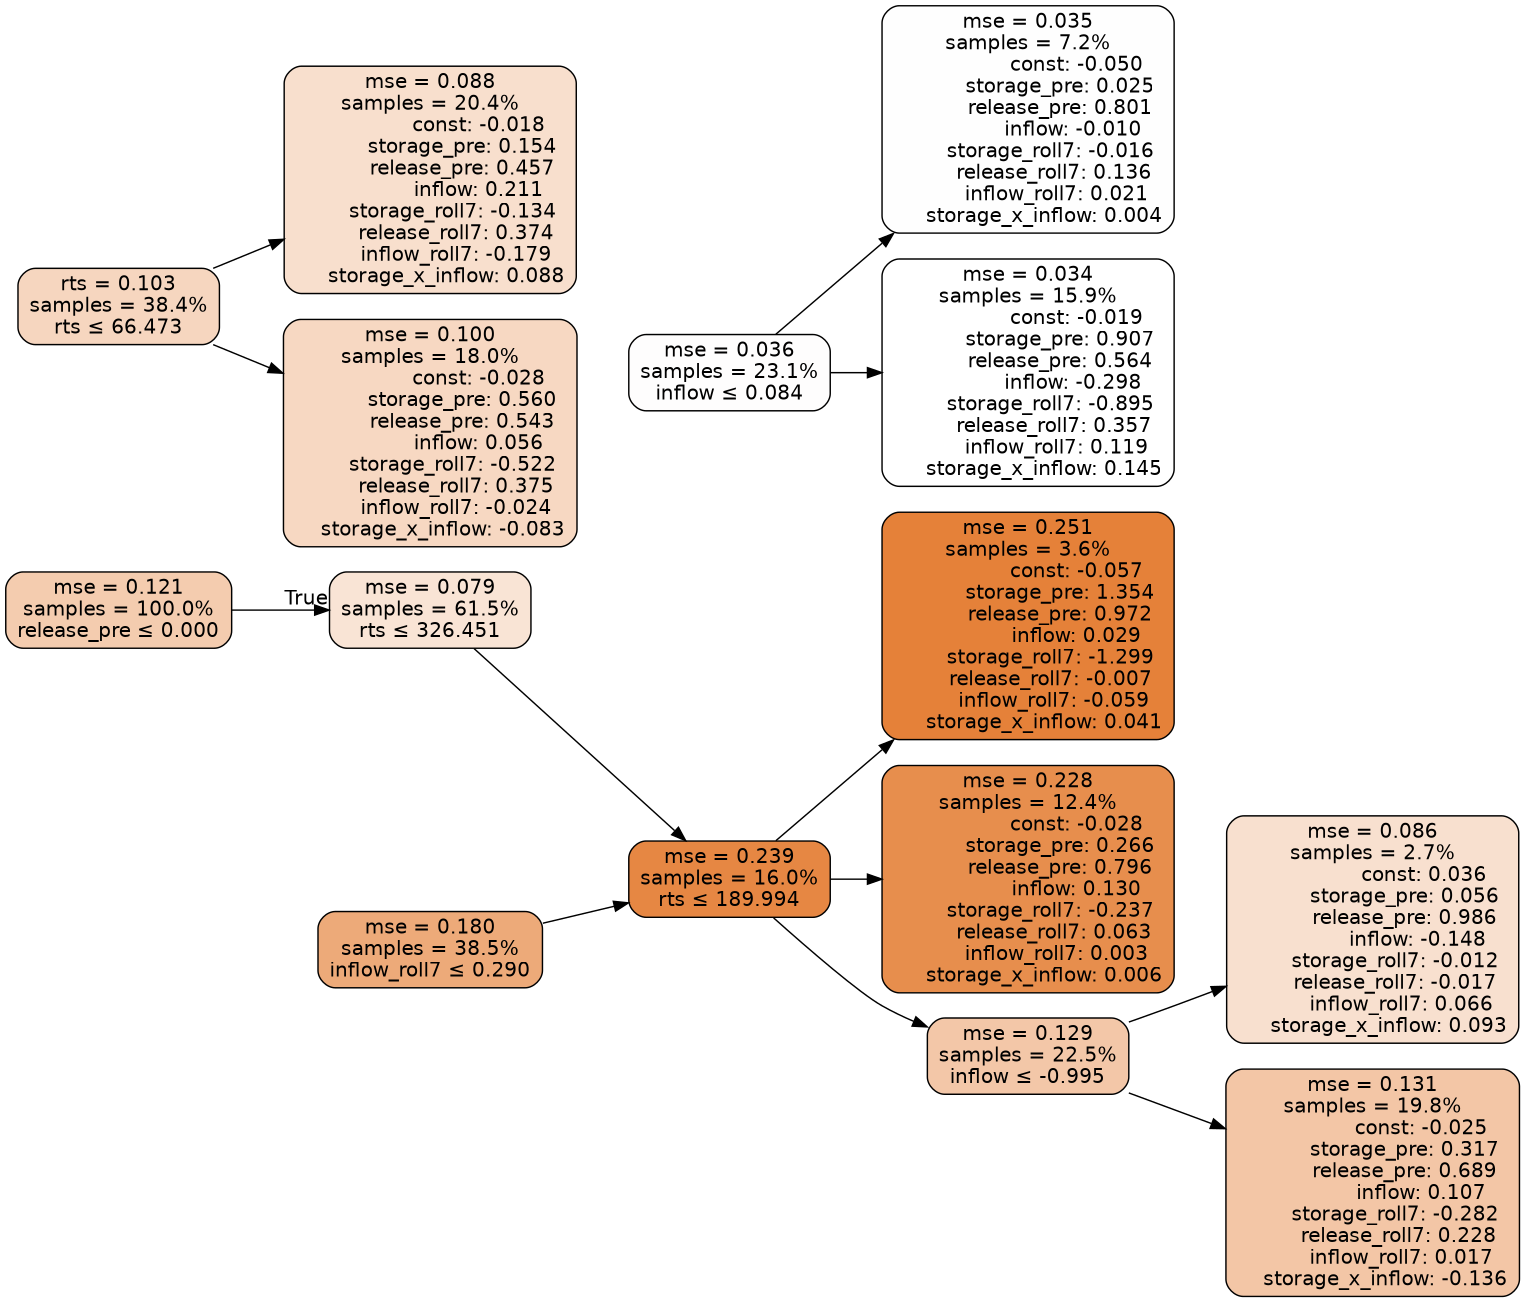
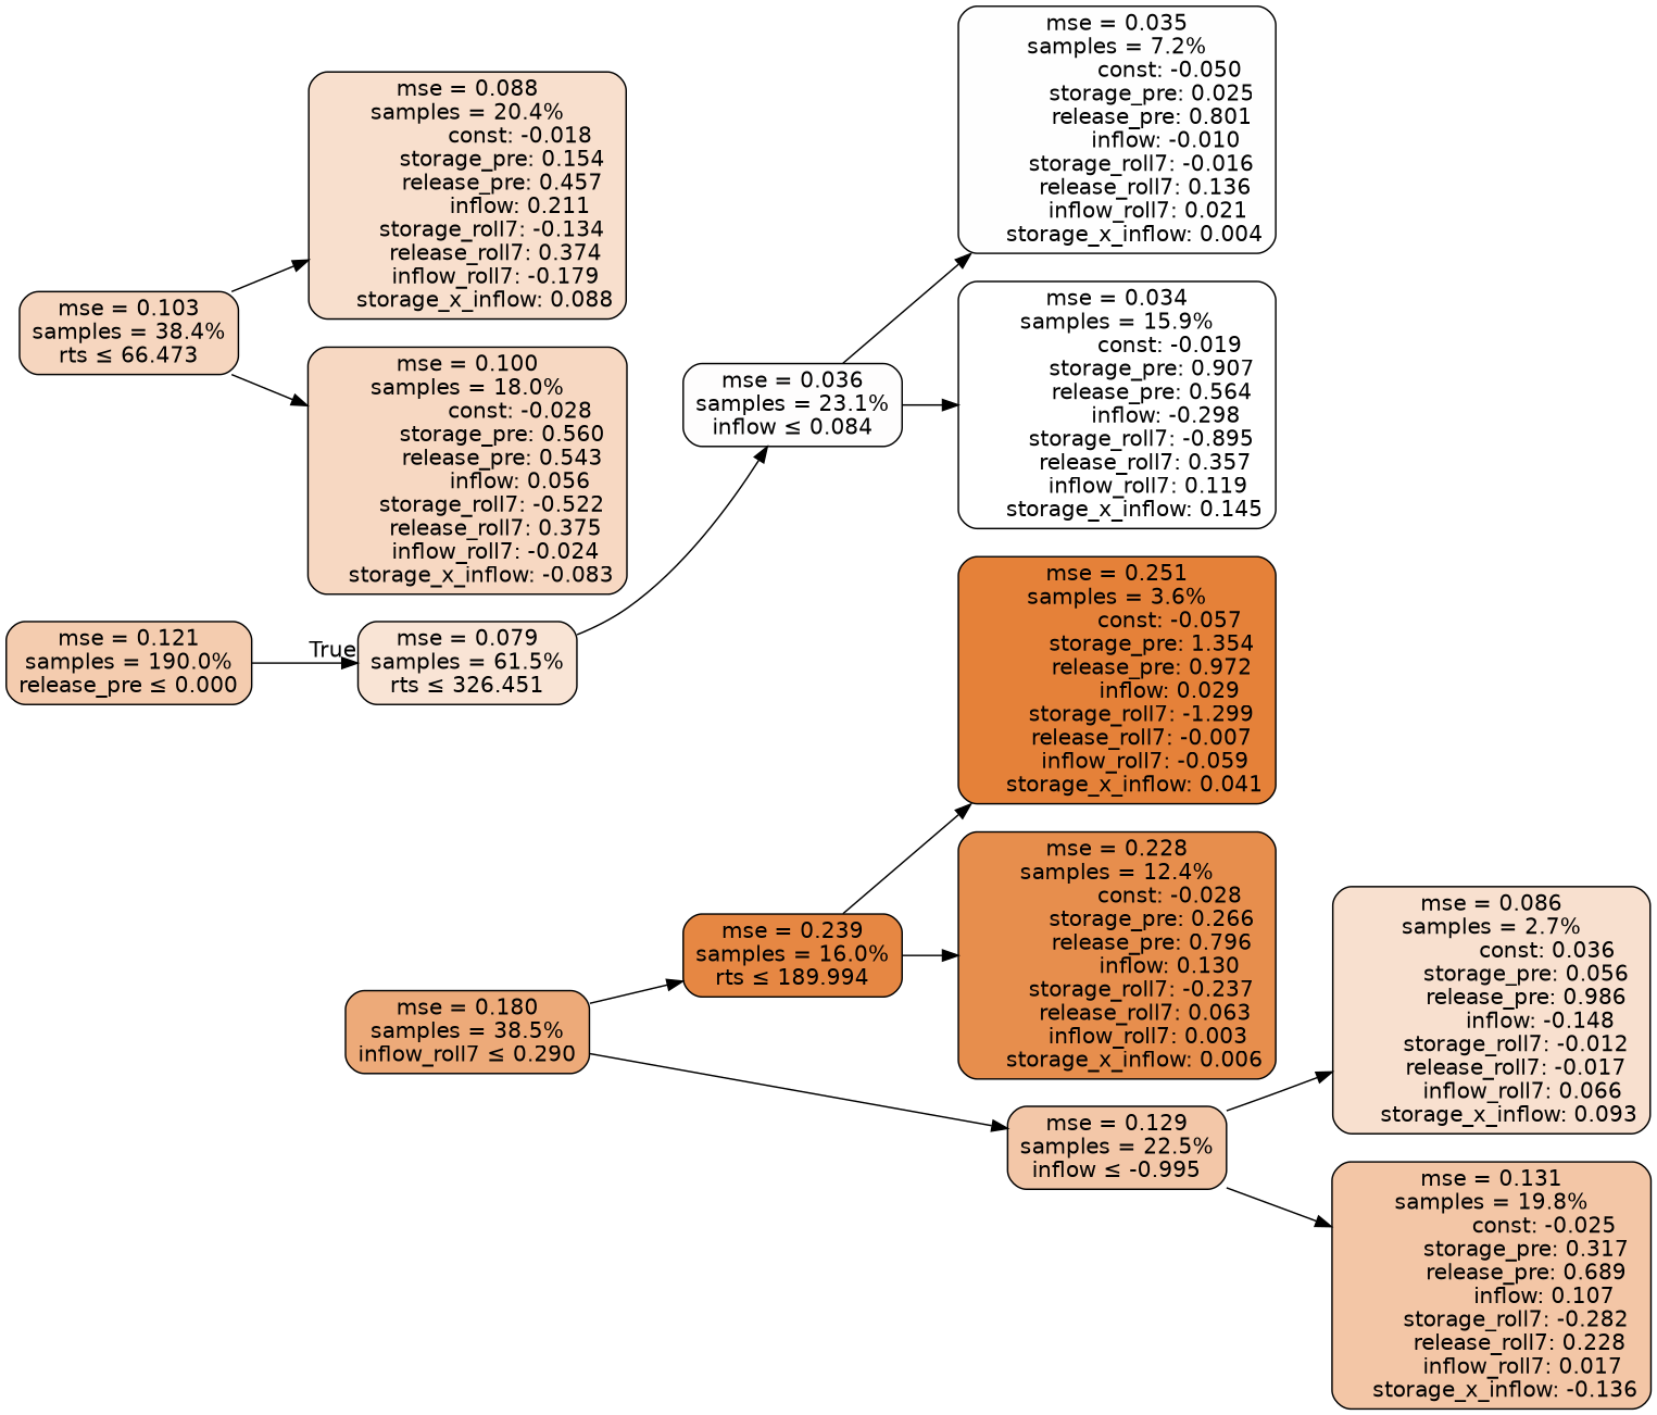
  digraph {
    rankdir=LR
    node [color=black fontname=helvetica shape=rectangle style="filled, rounded"]
    edge [fontname=helvetica]
-   n1 [fillcolor="#f4ccaf" label="mse = 0.121\nsamples = 100.0%\nrelease_pre &le; 0.000"]
+   n1 [fillcolor="#f4ccaf" label="mse = 0.121\nsamples = 190.0%\nrelease_pre &le; 0.000"]
    n2 [fillcolor="#f9e4d5" label="mse = 0.079\nsamples = 61.5%\nrts &le; 326.451"]
    n3 [fillcolor="#fefdfd" label="mse = 0.036\nsamples = 23.1%\ninflow &le; 0.084"]
    n4 [fillcolor="#edaa79" label="mse = 0.180\nsamples = 38.5%\ninflow_roll7 &le; 0.290"]
    n5 [fillcolor="#f3c7a8" label="mse = 0.129\nsamples = 22.5%\ninflow &le; -0.995"]
    n6 [fillcolor="#e68743" label="mse = 0.239\nsamples = 16.0%\nrts &le; 189.994"]
-   n7 [fillcolor="#f6d6bf" label="rts = 0.103\nsamples = 38.4%\nrts &le; 66.473"]
+   n7 [fillcolor="#f6d6bf" label="mse = 0.103\nsamples = 38.4%\nrts &le; 66.473"]
    n8 [fillcolor="#f8dfcd" label="mse = 0.088\nsamples = 20.4%\n               const: -0.018\n          storage_pre: 0.154\n          release_pre: 0.457\n               inflow: 0.211\n       storage_roll7: -0.134\n        release_roll7: 0.374\n        inflow_roll7: -0.179\n     storage_x_inflow: 0.088"]
    n9 [fillcolor="#f7d8c2" label="mse = 0.100\nsamples = 18.0%\n               const: -0.028\n          storage_pre: 0.560\n          release_pre: 0.543\n               inflow: 0.056\n       storage_roll7: -0.522\n        release_roll7: 0.375\n        inflow_roll7: -0.024\n    storage_x_inflow: -0.083"]
    n10 [fillcolor="#ffffff" label="mse = 0.034\nsamples = 15.9%\n               const: -0.019\n          storage_pre: 0.907\n          release_pre: 0.564\n              inflow: -0.298\n       storage_roll7: -0.895\n        release_roll7: 0.357\n         inflow_roll7: 0.119\n     storage_x_inflow: 0.145"]
    n11 [fillcolor="#fefefe" label="mse = 0.035\nsamples = 7.2%\n               const: -0.050\n          storage_pre: 0.025\n          release_pre: 0.801\n              inflow: -0.010\n       storage_roll7: -0.016\n        release_roll7: 0.136\n         inflow_roll7: 0.021\n     storage_x_inflow: 0.004"]
    n12 [fillcolor="#f8e0cf" label="mse = 0.086\nsamples = 2.7%\n                const: 0.036\n          storage_pre: 0.056\n          release_pre: 0.986\n              inflow: -0.148\n       storage_roll7: -0.012\n       release_roll7: -0.017\n         inflow_roll7: 0.066\n     storage_x_inflow: 0.093"]
    n13 [fillcolor="#f3c6a6" label="mse = 0.131\nsamples = 19.8%\n               const: -0.025\n          storage_pre: 0.317\n          release_pre: 0.689\n               inflow: 0.107\n       storage_roll7: -0.282\n        release_roll7: 0.228\n         inflow_roll7: 0.017\n    storage_x_inflow: -0.136"]
    n14 [fillcolor="#e78e4d" label="mse = 0.228\nsamples = 12.4%\n               const: -0.028\n          storage_pre: 0.266\n          release_pre: 0.796\n               inflow: 0.130\n       storage_roll7: -0.237\n        release_roll7: 0.063\n         inflow_roll7: 0.003\n     storage_x_inflow: 0.006"]
    n15 [fillcolor="#e58139" label="mse = 0.251\nsamples = 3.6%\n               const: -0.057\n          storage_pre: 1.354\n          release_pre: 0.972\n               inflow: 0.029\n       storage_roll7: -1.299\n       release_roll7: -0.007\n        inflow_roll7: -0.059\n     storage_x_inflow: 0.041"]
    n1 -> n2 [headlabel=True labelangle=45 labeldistance=2.5]
-   n2 -> n6
+   n2 -> n3
    n3 -> n10
    n3 -> n11
-   n6 -> n5
+   n4 -> n5
    n4 -> n6
    n5 -> n12
    n5 -> n13
    n6 -> n14
    n6 -> n15
    n7 -> n8
    n7 -> n9
  }
